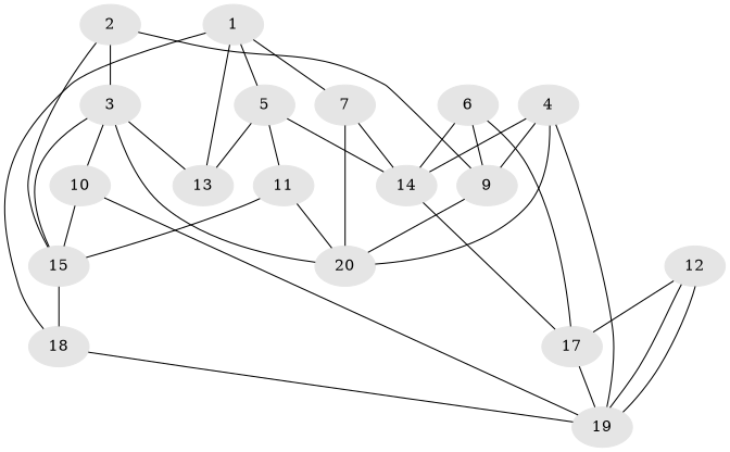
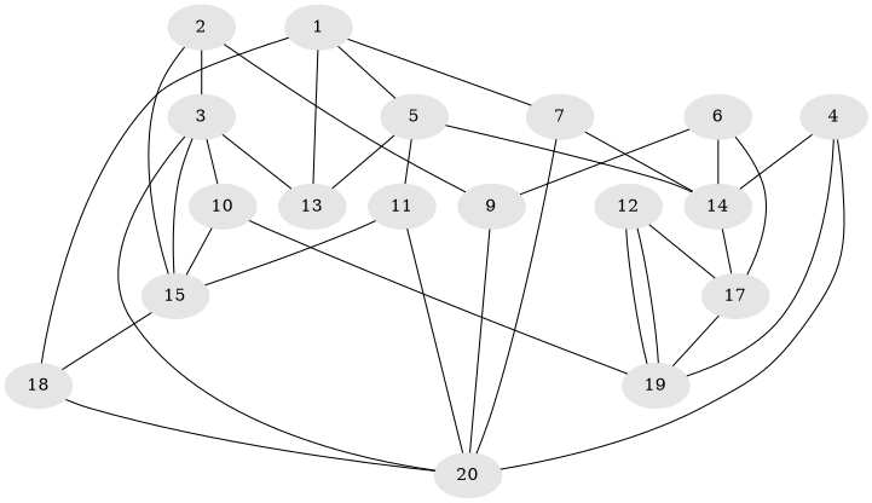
  graph {
    node [color=gray90 style=filled]
    1
    5
    7
    13
    18
    11
    14
    20
    3 [super="+16"]
    15
    10
    2
    9 [super="+16"]
    19 [super="+8"]
    4
    17
    6 [super="+8"]
    12
    1 -- 5
    1 -- 7
    1 -- 13
    1 -- 18
    5 -- 13
    5 -- 11
    5 -- 14
    7 -- 14
    7 -- 20
-   18 -- 19
+   18 -- 20
    11 -- 20
    11 -- 15
    14 -- 17
    3 -- 13
    3 -- 20
    3 -- 15
    3 -- 10
    15 -- 18
    10 -- 15
    10 -- 19
    2 -- 3
    2 -- 15
    2 -- 9
    9 -- 20
    4 -- 14
    4 -- 20
-   4 -- 9
    4 -- 19
    17 -- 19
    6 -- 14
    6 -- 9
    6 -- 17
    12 -- 19
    12 -- 19
    12 -- 17
  }
